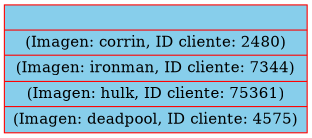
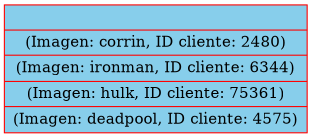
  digraph {
    rankdir=LR
-   n1 [label="|(Imagen: corrin, ID cliente: 2480)|(Imagen: ironman, ID cliente: 7344)|(Imagen: hulk, ID cliente: 75361)|(Imagen: deadpool, ID cliente: 4575)" shape=record style=filled fillcolor=skyblue color=red]
+   n1 [label="|(Imagen: corrin, ID cliente: 2480)|(Imagen: ironman, ID cliente: 6344)|(Imagen: hulk, ID cliente: 75361)|(Imagen: deadpool, ID cliente: 4575)" shape=record style=filled fillcolor=skyblue color=red]
  }
